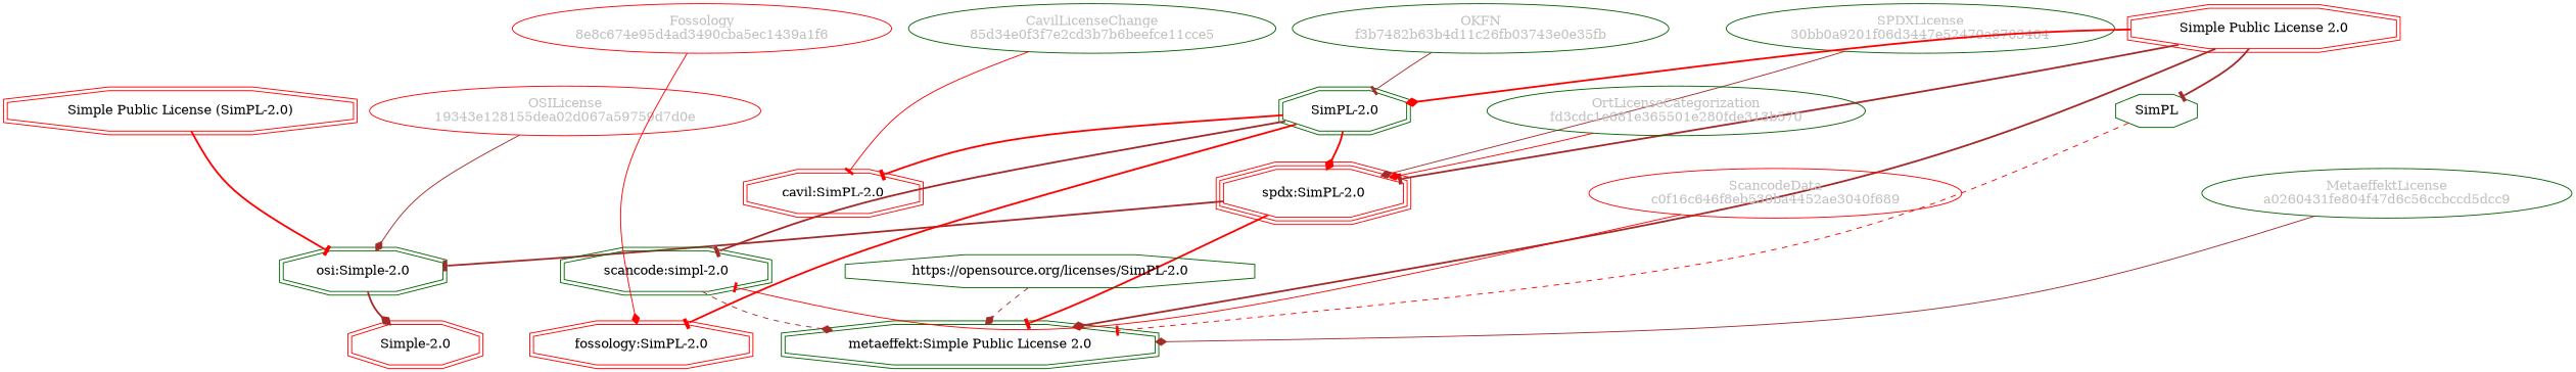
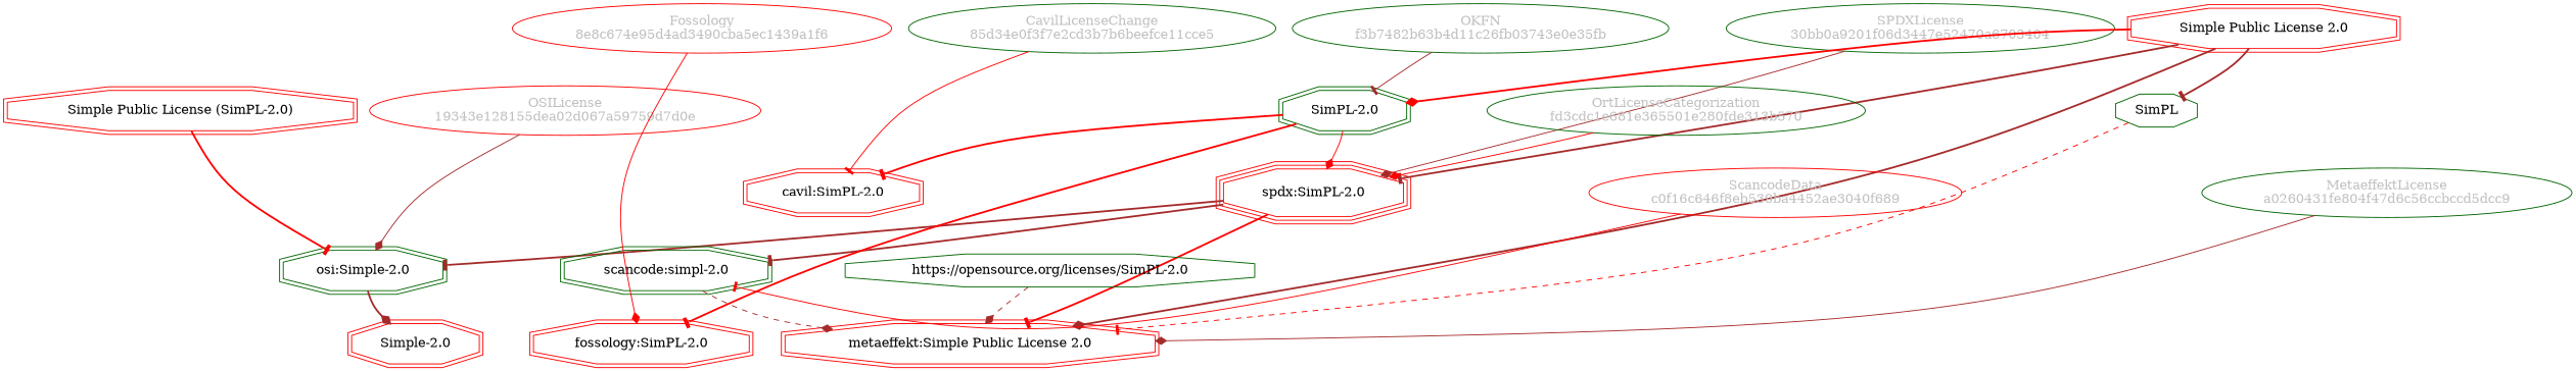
  strict digraph {
    splines=curved
    node [color=darkgreen shape=doubleoctagon]
    edge [arrowhead=tee color=brown weight=0.7 style=bold]
    n1 [fillcolor="beige;1" fontcolor=gray label="SPDXLicense\n30bb0a9201f06d3447e52470a6703404" shape=ellipse]
    n2 [color=red label="spdx:SimPL-2.0" shape=tripleoctagon]
    n3 [label="osi:Simple-2.0"]
-   n4 [label="metaeffekt:Simple Public License 2.0"]
+   n4 [color=red label="metaeffekt:Simple Public License 2.0"]
    n5 [color=red label="Simple-2.0"]
    n6 [label="SimPL-2.0"]
    n7 [label="scancode:simpl-2.0"]
    n8 [color=red label="fossology:SimPL-2.0"]
    n9 [color=red label="cavil:SimPL-2.0"]
    n10 [color=red label="Simple Public License 2.0"]
    n11 [label=SimPL shape=octagon]
    n12 [color=red fillcolor="beige;1" fontcolor=gray label="OSILicense\n19343e128155dea02d067a59759d7d0e" shape=ellipse]
    n13 [color=red label="Simple Public License (SimPL-2.0)"]
    n14 [color=red fillcolor="beige;1" fontcolor=gray label="ScancodeData\nc0f16c646f8eb539ba4452ae3040f689" shape=ellipse]
    n15 [color=red fillcolor="beige;1" fontcolor=gray label="Fossology\n8e8c674e95d4ad3490cba5ec1439a1f6" shape=ellipse]
    n16 [fillcolor="beige;1" fontcolor=gray label="OKFN\nf3b7482b63b4d11c26fb03743e0e35fb" shape=ellipse]
    n17 [fillcolor="beige;1" fontcolor=gray label="OrtLicenseCategorization\nfd3cdc1e681e365501e280fde313b570" shape=ellipse]
    n18 [fillcolor="beige;1" fontcolor=gray label="CavilLicenseChange\n85d34e0f3f7e2cd3b7b6beefce11cce5" shape=ellipse]
    n19 [fillcolor="beige;1" fontcolor=gray label="MetaeffektLicense\na0260431fe804f47d6c56ccbccd5dcc9" shape=ellipse]
    n20 [label="https://opensource.org/licenses/SimPL-2.0" shape=octagon]
    n1 -> n2 [arrowhead=diamond weight=0.5 style=""]
    n2 -> n3
    n2 -> n4 [color=red]
    n3 -> n5 [arrowhead=diamond]
-   n6 -> n2 [arrowhead=diamond color=red]
-   n6 -> n7
+   n6 -> n2 [arrowhead=diamond color=red style=solid]
+   n2 -> n7
    n6 -> n8 [color=red]
    n6 -> n9 [color=red]
    n7 -> n4 [arrowhead=diamond style=dashed weight=0.5]
    n10 -> n2
    n10 -> n4 [arrowhead=diamond]
    n10 -> n6 [arrowhead=diamond color=red]
    n10 -> n11
    n11 -> n4 [color=red style=dashed weight=0.5]
    n12 -> n3 [arrowhead=diamond weight=0.5 style=""]
    n13 -> n3 [color=red]
    n14 -> n7 [color=red weight=0.5 style=""]
    n15 -> n8 [arrowhead=diamond color=red weight=0.5 style=""]
    n16 -> n6 [weight=0.5 style=""]
    n17 -> n2 [arrowhead=diamond color=red weight=0.5 style=""]
    n18 -> n9 [color=red weight=0.5 style=""]
    n19 -> n4 [arrowhead=diamond weight=0.5 style=""]
    n20 -> n4 [arrowhead=diamond style=dashed weight=0.5]
  }
